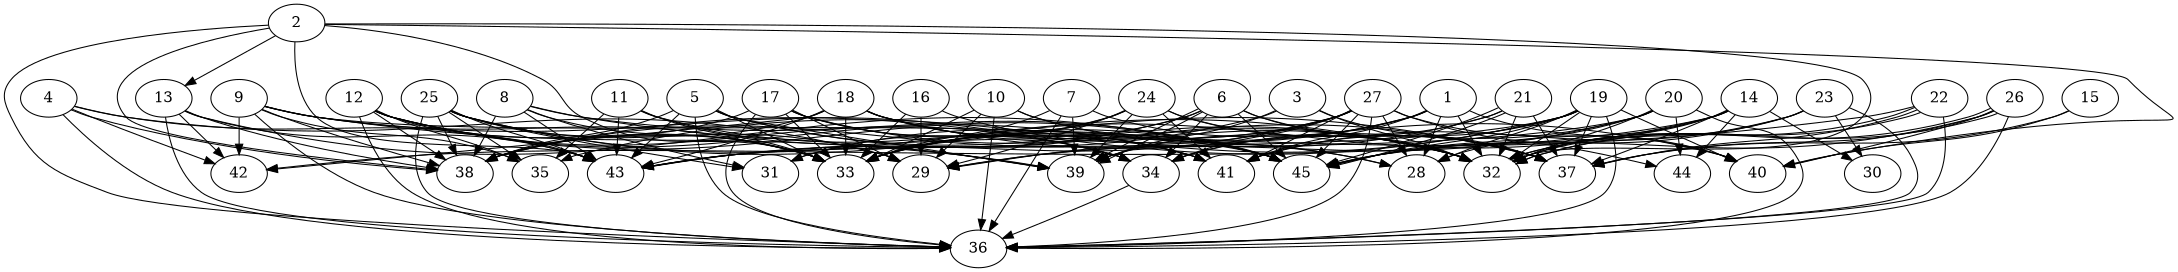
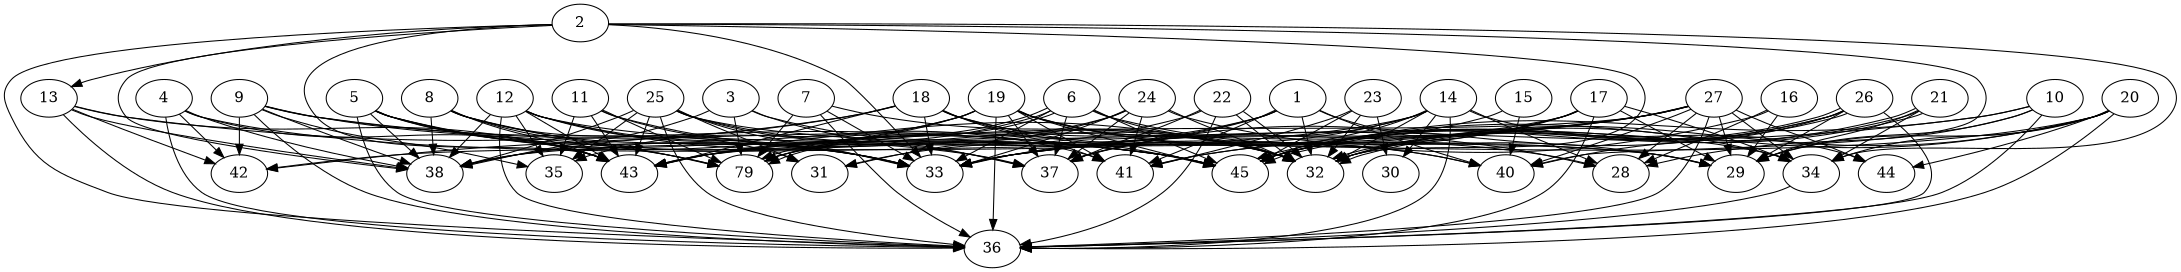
  digraph {
    node [alpha=0.19]
    1 [alpha=0.01 expect_size=10736640]
    28 [expect_size=39384064]
    31 [alpha=0.12 expect_size=14649344]
    32 [alpha=0.14 expect_size=19312640]
    33 [alpha=0.05 expect_size=45320192]
-   39 [alpha=0.13 expect_size=6174720]
+   39 [alpha=0.13 expect_size=6174720 label=79]
    40 [alpha=0.10 expect_size=26353664]
    41 [alpha=0.09 expect_size=51213312]
    2 [alpha=0.09 expect_size=14063616]
    36 [alpha=0.16 expect_size=27303936]
    38 [alpha=0.15 expect_size=8087552]
    43 [alpha=0.17 expect_size=17607680]
    13 [alpha=0.06 expect_size=27478016]
    3 [alpha=0.18 expect_size=49548288]
    37 [alpha=0.18 expect_size=13514752]
    4 [alpha=0.15 expect_size=24685568]
    29 [alpha=0.09 expect_size=37394432]
    42 [alpha=0.12 expect_size=32415744]
    5 [alpha=0.10 expect_size=23204864]
    6 [alpha=0.18 expect_size=33264640]
    34 [alpha=0.03 expect_size=42605568]
    45 [alpha=0.08 expect_size=36699136]
    7 [alpha=0.05 expect_size=24083456]
    8 [alpha=0.07 expect_size=47581184]
    9 [alpha=0.17 expect_size=23819264]
    35 [alpha=0.04 expect_size=30612480]
    10 [alpha=0.05 expect_size=35016704]
    11 [alpha=0.20 expect_size=51275776]
    12 [alpha=0.20 expect_size=5702656]
    14 [alpha=0.18 expect_size=22462464]
    30 [alpha=0.11 expect_size=22507520]
    44 [alpha=0.10 expect_size=29024256]
    15 [alpha=0.20 expect_size=10363904]
    16 [expect_size=33440768]
    17 [alpha=0.10 expect_size=27569152]
    18 [expect_size=40012800]
    19 [alpha=0.14 expect_size=8884224]
    20 [alpha=0.17 expect_size=48161792]
    21 [alpha=0.02 expect_size=12417024]
    22 [alpha=0.11 expect_size=11956224]
    23 [expect_size=11089920]
    24 [alpha=0.15 expect_size=24468480]
    25 [expect_size=18759680]
    26 [alpha=0.14 expect_size=17859584]
    27 [alpha=0.18 expect_size=14854144]
    1 -> 28
    1 -> 31
    1 -> 32
    1 -> 33
    1 -> 39
    1 -> 40
    1 -> 41
    2 -> 32
    2 -> 33
    2 -> 40
    2 -> 36
    2 -> 38
    2 -> 43
    2 -> 13
    13 -> 36
    13 -> 38
    13 -> 43
    13 -> 42
    13 -> 45
    3 -> 32
    3 -> 39
    3 -> 38
    3 -> 37
    4 -> 36
    4 -> 38
    4 -> 43
    4 -> 29
    4 -> 42
    5 -> 32
    5 -> 33
    5 -> 39
    5 -> 36
    5 -> 38
    5 -> 43
    5 -> 37
    6 -> 32
    6 -> 33
    6 -> 39
    6 -> 39
    6 -> 43
    6 -> 37
    6 -> 34
    6 -> 45
    34 -> 36
    7 -> 32
    7 -> 33
    7 -> 39
    7 -> 36
    8 -> 31
    8 -> 33
    8 -> 39
    8 -> 38
    8 -> 43
    8 -> 45
    9 -> 33
    9 -> 39
    9 -> 36
    9 -> 38
    9 -> 42
-   9 -> 34
+   2 -> 34
    9 -> 45
    9 -> 35
    10 -> 28
    10 -> 33
    10 -> 36
    10 -> 29
    10 -> 45
    11 -> 33
    11 -> 39
    11 -> 43
    11 -> 45
    11 -> 35
    12 -> 33
    12 -> 41
    12 -> 36
    12 -> 38
    12 -> 43
    12 -> 34
    12 -> 45
    12 -> 35
    14 -> 28
    14 -> 32
    14 -> 33
-   23 -> 36
+   14 -> 36
    14 -> 37
    14 -> 42
    14 -> 45
    14 -> 30
    14 -> 44
    15 -> 40
    15 -> 37
    16 -> 28
    16 -> 33
    16 -> 29
    17 -> 32
    17 -> 33
    17 -> 41
    17 -> 36
    17 -> 38
    17 -> 29
    17 -> 34
    18 -> 32
    18 -> 33
    18 -> 40
    18 -> 41
    18 -> 38
    18 -> 43
    18 -> 42
    18 -> 45
    19 -> 28
    19 -> 32
    19 -> 40
    19 -> 41
    19 -> 36
    19 -> 38
    19 -> 43
    19 -> 37
    19 -> 45
    19 -> 35
    20 -> 32
    20 -> 36
    20 -> 43
    20 -> 29
    20 -> 34
    20 -> 45
    20 -> 44
    21 -> 32
-   21 -> 37
    21 -> 29
    21 -> 34
    21 -> 45
    21 -> 45
    22 -> 32
    22 -> 32
    22 -> 36
    22 -> 43
    22 -> 37
    23 -> 32
    23 -> 41
    23 -> 45
    23 -> 30
    24 -> 31
    24 -> 32
    24 -> 33
    24 -> 39
    24 -> 41
    24 -> 37
    24 -> 29
    25 -> 31
    25 -> 32
    25 -> 33
    25 -> 36
    25 -> 38
    25 -> 43
    25 -> 37
    25 -> 29
    25 -> 35
    26 -> 32
    26 -> 32
    26 -> 40
    26 -> 36
    26 -> 37
+   26 -> 29
    26 -> 45
    27 -> 28
    27 -> 33
    27 -> 39
    27 -> 40
    27 -> 41
    27 -> 36
    27 -> 43
    27 -> 29
    27 -> 34
    27 -> 45
    27 -> 44
  }
